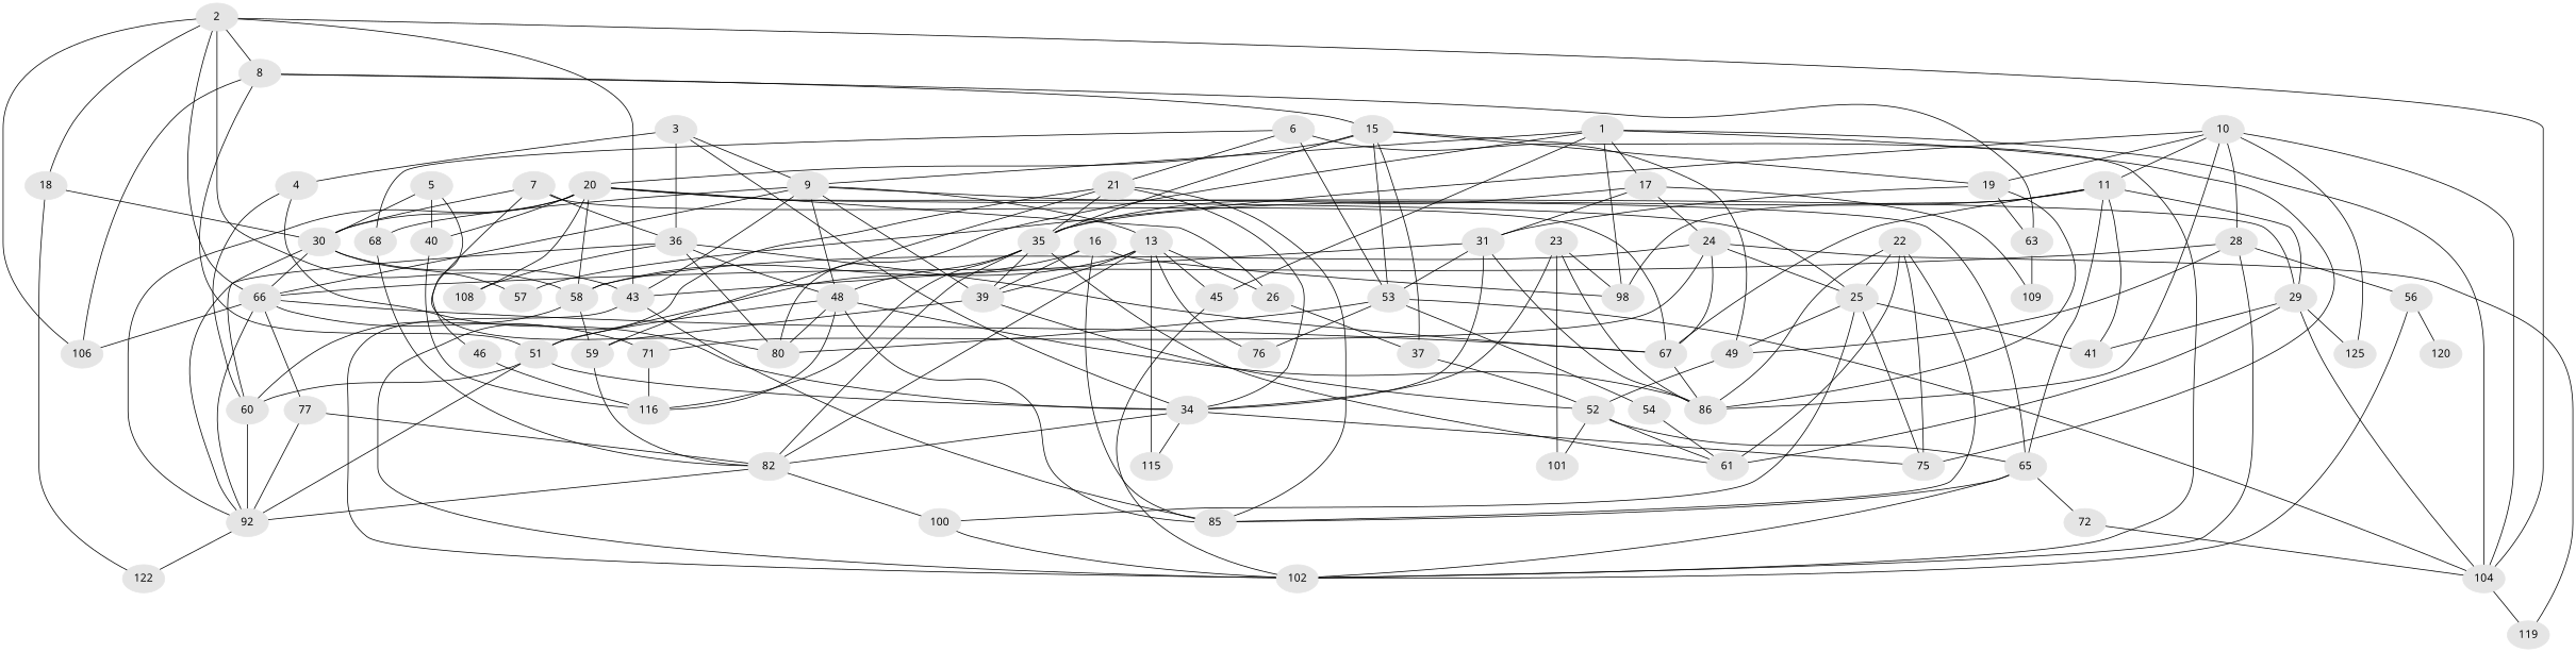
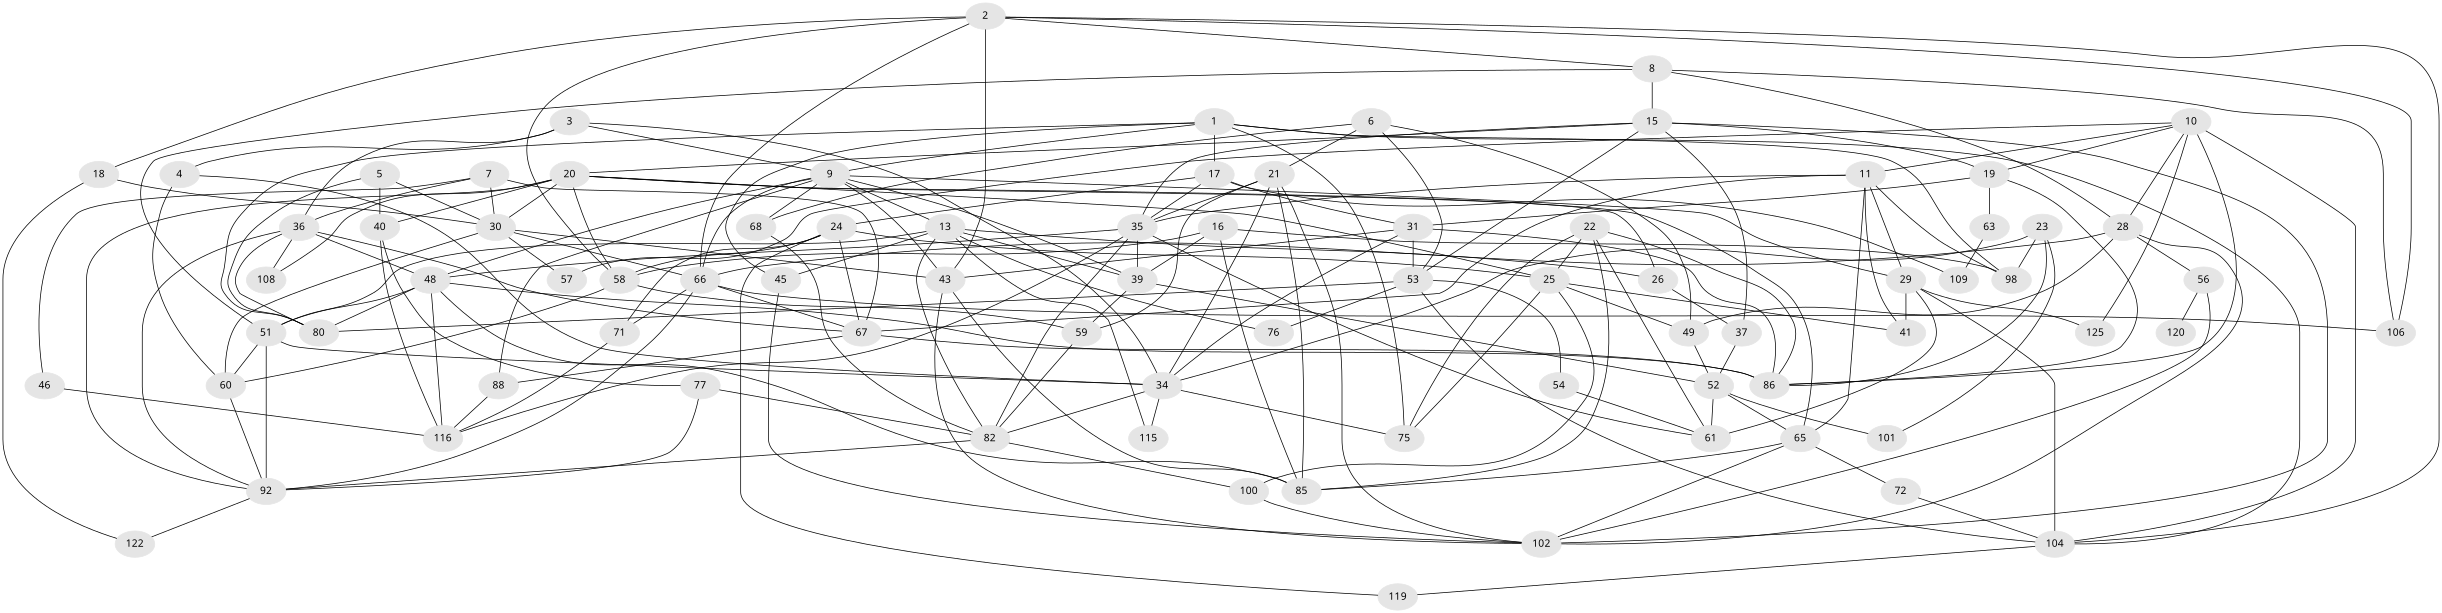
  graph {
    fontname="Noto Sans"
    node [color=gray90 fontname="Noto Sans" style=filled]
    edge [fontname="Noto Sans"]
    1 [super="+12"]
    9 [super="+79"]
    17 [super="+121"]
    45
    75 [super="+97"]
    80 [super="+83"]
    98
    104 [super="+117"]
    43 [super="+70"]
    66 [super="+84"]
    68
    13 [super="+107"]
    29 [super="+33"]
    39 [super="+64"]
    48 [super="+99"]
+   88
    35 [super="+118"]
    24 [super="+110"]
    31 [super="+89"]
    109
    102 [super="+103"]
    119
    2 [super="+73"]
    8 [super="+69"]
    18 [super="+62"]
    58 [super="+81"]
    106 [super="+114"]
    15 [super="+27"]
    51 [super="+91"]
    63
    30
    122
    85
    59
    60
    71
    67 [super="+124"]
    92 [super="+126"]
    77
    3 [super="+50"]
    4 [super="+34"]
    36 [super="+47"]
    n43 [label=34 super="+111"]
    108
    82 [super="+105"]
    115
    116
    5
    40 [super="+123"]
    57
    6 [super="+14"]
    21 [super="+90"]
    49
    53
    52 [super="+78"]
    76
    54
    7 [super="+93"]
    46
    86
    19 [super="+55"]
    20 [super="+42"]
    37 [super="+113"]
    26
    125
    41
    61 [super="+94"]
    10 [super="+32"]
    11 [super="+44"]
    28 [super="+38"]
    65 [super="+112"]
    56
    72
    100
    25 [super="+87"]
    16
    22
    23 [super="+96"]
    101
    120
    1 -- 9
    1 -- 17
    1 -- 45
    1 -- 75
    1 -- 80
    1 -- 98
    1 -- 104
    9 -- 43
    9 -- 66
    9 -- 68
    9 -- 13
    9 -- 29
    9 -- 39
    9 -- 48
+   9 -- 88
    17 -- 35
    17 -- 24
    17 -- 31
    17 -- 109
    45 -- 102
    104 -- 119
    43 -- 102
    43 -- 85
    66 -- 106
    66 -- 71
    66 -- 67
    66 -- 92
-   66 -- 77
+   40 -- 77
    68 -- 82
    13 -- 45
    13 -- 39
    13 -- 51
    13 -- 82
    13 -- 115
    13 -- 76
    13 -- 26
    29 -- 104
    29 -- 125
    29 -- 41
    29 -- 61 [weight=2]
    39 -- 59
    39 -- 52
    48 -- 80
    48 -- 51
    48 -- 85
    48 -- 116
    48 -- 86
+   88 -- 116
    35 -- 39
    35 -- 48
    35 -- 82
    35 -- 116
    35 -- 61
    24 -- 119
    24 -- 58
    24 -- 71
    24 -- 67
    24 -- 25
    31 -- 43
    31 -- n43
    31 -- 53
    31 -- 86
    2 -- 104
    2 -- 43
    2 -- 66
    2 -- 8
    2 -- 18
    2 -- 58
    2 -- 106
    8 -- 106
    8 -- 15
    8 -- 51
-   8 -- 63
+   8 -- 28
    18 -- 30
    18 -- 122
    58 -- 59
    58 -- 60
    15 -- 35
    15 -- 102
    15 -- 53
    15 -- 19
    15 -- 20
    15 -- 37
    51 -- 60
    51 -- 92 [weight=2]
    51 -- n43
    63 -- 109
    30 -- 43
    30 -- 66
    30 -- 60
    30 -- 57
    59 -- 82
    60 -- 92
    71 -- 116
+   67 -- 88
    67 -- 86
    92 -- 122
    77 -- 92
    77 -- 82
    3 -- 9
    3 -- 4 [weight=2]
    3 -- 36
    3 -- n43
    4 -- 60
    4 -- n43
    36 -- 80
    36 -- 48
    36 -- 67
    36 -- 92
    36 -- 108
    n43 -- 75
    n43 -- 82
    n43 -- 115
    82 -- 92
    82 -- 100
    5 -- 80
    5 -- 30
    5 -- 40
    40 -- 116
    6 -- 68
    6 -- 21
    6 -- 49
    6 -- 53
    21 -- 35
    21 -- 102
    21 -- 85
    21 -- 59
    21 -- n43
    49 -- 52
    53 -- 80
    53 -- 104
    53 -- 76
    53 -- 54
    52 -- 61
    52 -- 65
    52 -- 101
    54 -- 61
    7 -- 30
    7 -- 67 [weight=2]
    7 -- 36
    7 -- 46
    46 -- 116
    19 -- 31
    19 -- 63
    19 -- 86
    20 -- 58
    20 -- 30
    20 -- 92
    20 -- 108
    20 -- 40
    20 -- 26
    20 -- 65
    20 -- 25
    37 -- 52
    26 -- 37
    10 -- 104
    10 -- 57
    10 -- 86
    10 -- 19
    10 -- 125
    10 -- 11
    10 -- 28
    11 -- 98
    11 -- 29
    11 -- 35
    11 -- 67
    11 -- 41
    11 -- 65
    28 -- 66
    28 -- 102
    28 -- 49
    28 -- 56
    65 -- 102
    65 -- 85
    65 -- 72
    56 -- 102
    56 -- 120
    72 -- 104
    100 -- 102
    25 -- 75
    25 -- 49
    25 -- 41
    25 -- 100
    16 -- 98
    16 -- 39
    16 -- 58
    16 -- 85
    22 -- 75
    22 -- 85
    22 -- 86
    22 -- 61
    22 -- 25
    23 -- 98
    23 -- n43
    23 -- 86
    23 -- 101
  }
